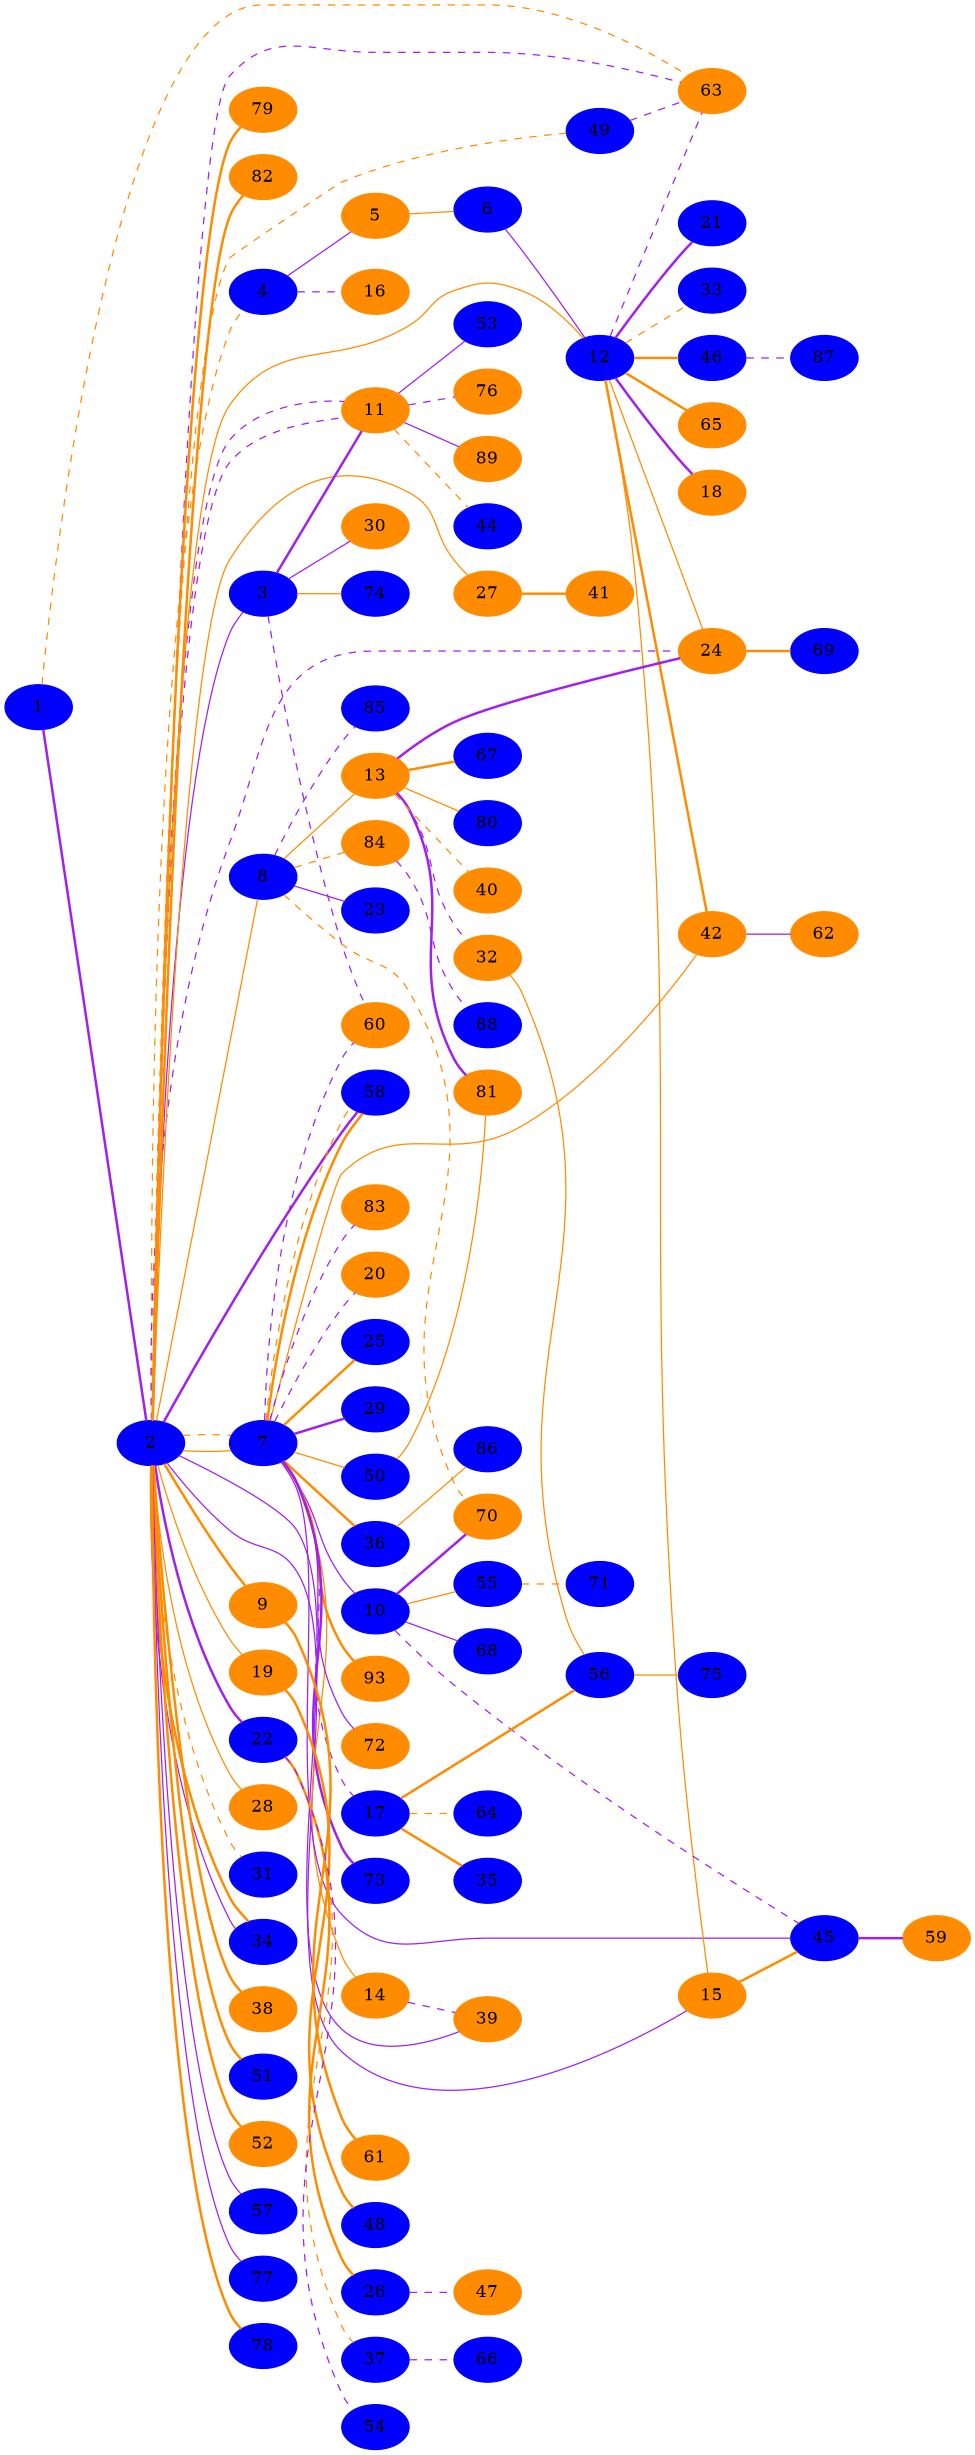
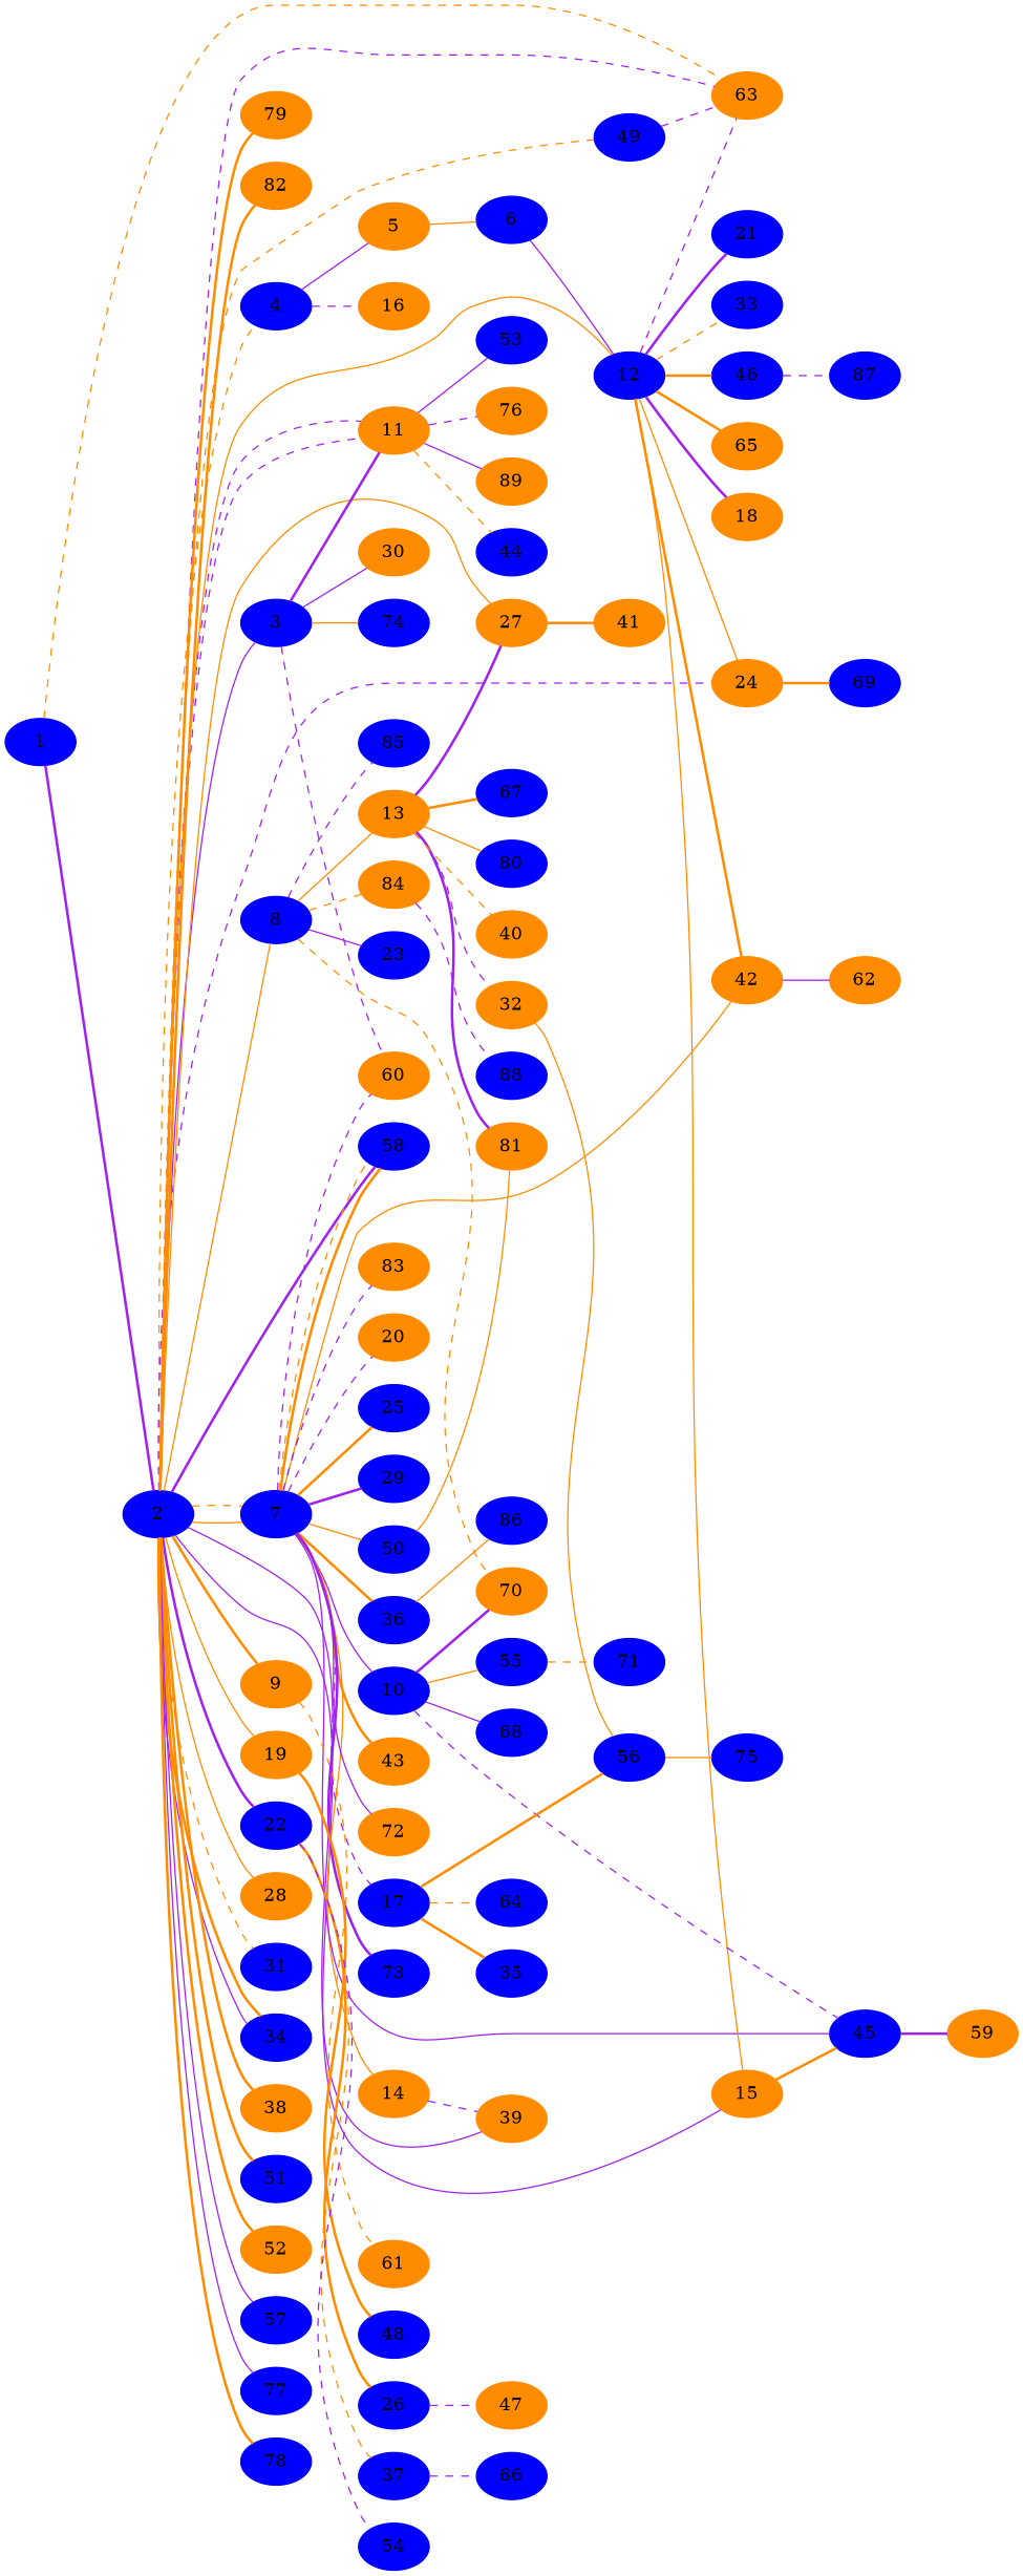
  graph {
    rankdir=LR
    node [color=blue style=filled]
    edge [color=darkorange style=solid]
    1
    2
    63 [color=darkorange]
    3
    4
    7
    8
    9 [color=darkorange]
    11 [color=darkorange]
    12
    15 [color=darkorange]
    19 [color=darkorange]
    22
    24 [color=darkorange]
    27 [color=darkorange]
    28 [color=darkorange]
    31
    34
    38 [color=darkorange]
    39 [color=darkorange]
    49
    51
    52 [color=darkorange]
    57
    58
    77
    78
    79 [color=darkorange]
    82 [color=darkorange]
    30 [color=darkorange]
    60 [color=darkorange]
    74
    5 [color=darkorange]
    16 [color=darkorange]
    10
    14 [color=darkorange]
    17
    20 [color=darkorange]
    25
    29
    36
    42 [color=darkorange]
-   43 [color=darkorange label=93]
+   43 [color=darkorange]
    45
    50
    72 [color=darkorange]
    73
    83 [color=darkorange]
    13 [color=darkorange]
    23
    70 [color=darkorange]
    84 [color=darkorange]
    85
    61 [color=darkorange]
    44
    53
    76 [color=darkorange]
    89 [color=darkorange]
    18 [color=darkorange]
    21
    33
    46
    65 [color=darkorange]
    48
    26
    37
    54
    69
    41 [color=darkorange]
    6
    55
    68
    35
    56
    64
    86
    62 [color=darkorange]
    59 [color=darkorange]
    81 [color=darkorange]
    32 [color=darkorange]
    40 [color=darkorange]
    67
    80
    88
    71
    87
    75
    47 [color=darkorange]
    66
    1 -- 2 [color=purple style=bold]
    1 -- 63 [style=dashed]
    2 -- 63 [color=purple style=dashed]
    2 -- 3 [color=purple]
    2 -- 4 [style=dashed]
    2 -- 7
    2 -- 7 [style=dashed]
    2 -- 8
    2 -- 9 [style=bold]
    2 -- 11 [color=purple style=dashed]
    2 -- 11 [color=purple style=dashed]
    2 -- 12
    2 -- 15 [color=purple]
    2 -- 19
    2 -- 22 [color=purple style=bold]
    2 -- 24 [color=purple style=dashed]
    2 -- 27
    2 -- 28
    2 -- 31 [style=dashed]
    2 -- 34 [color=purple]
    2 -- 34 [style=bold]
    2 -- 38 [style=bold]
    2 -- 39 [color=purple]
    2 -- 49 [style=dashed]
    2 -- 51 [style=bold]
    2 -- 52 [style=bold]
    2 -- 57 [color=purple]
    2 -- 58 [color=purple style=bold]
    2 -- 77 [color=purple]
    2 -- 78 [style=bold]
    2 -- 79 [style=bold]
    2 -- 82 [style=bold]
    3 -- 11 [color=purple style=bold]
    3 -- 30 [color=purple]
    3 -- 60 [color=purple style=dashed]
    3 -- 74
    4 -- 5 [color=purple]
    4 -- 16 [color=purple style=dashed]
    7 -- 58 [style=bold]
    7 -- 58 [style=dashed]
    7 -- 60 [color=purple style=dashed]
    7 -- 10 [color=purple]
    7 -- 14
    7 -- 17 [color=purple style=dashed]
    7 -- 20 [color=purple style=dashed]
    7 -- 25 [style=bold]
    7 -- 29 [color=purple style=bold]
    7 -- 36 [style=bold]
    7 -- 42
    7 -- 43 [style=bold]
    7 -- 45 [color=purple]
    7 -- 50
    7 -- 72 [color=purple]
    7 -- 73 [color=purple style=bold]
    7 -- 83 [color=purple style=dashed]
    8 -- 13
    8 -- 23 [color=purple]
    8 -- 70 [style=dashed]
    8 -- 84 [style=dashed]
    8 -- 85 [color=purple style=dashed]
-   9 -- 61 [style=bold]
+   9 -- 61 [style=dashed]
    11 -- 44 [style=dashed]
    11 -- 53 [color=purple]
    11 -- 76 [color=purple style=dashed]
    11 -- 89 [color=purple]
    12 -- 63 [color=purple style=dashed]
    12 -- 15
    12 -- 24
    12 -- 42 [style=bold]
    12 -- 18 [color=purple style=bold]
    12 -- 21 [color=purple style=bold]
    12 -- 33 [style=dashed]
    12 -- 46 [style=bold]
    12 -- 65 [style=bold]
    15 -- 45 [style=bold]
    19 -- 48 [style=bold]
    22 -- 26 [style=bold]
    22 -- 37 [style=dashed]
    22 -- 54 [color=purple style=dashed]
    24 -- 69 [style=bold]
    27 -- 41 [style=bold]
    49 -- 63 [color=purple style=dashed]
    5 -- 6
    10 -- 45 [color=purple style=dashed]
    10 -- 70 [color=purple style=bold]
    10 -- 55
    10 -- 68 [color=purple]
    14 -- 39 [color=purple style=dashed]
    17 -- 35 [style=bold]
    17 -- 56 [style=bold]
    17 -- 64 [style=dashed]
    36 -- 86
    42 -- 62 [color=purple]
    45 -- 59 [color=purple style=bold]
    50 -- 81
-   13 -- 24 [color=purple style=bold]
+   13 -- 27 [color=purple style=bold]
    13 -- 81 [color=purple style=bold]
    13 -- 32 [color=purple style=dashed]
    13 -- 40 [style=dashed]
    13 -- 67 [style=bold]
    13 -- 80
    84 -- 88 [color=purple style=dashed]
    46 -- 87 [color=purple style=dashed]
    26 -- 47 [color=purple style=dashed]
    37 -- 66 [color=purple style=dashed]
    6 -- 12 [color=purple]
    55 -- 71 [style=dashed]
    56 -- 75
    32 -- 56
  }
